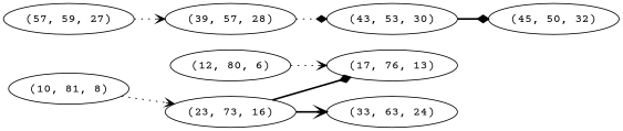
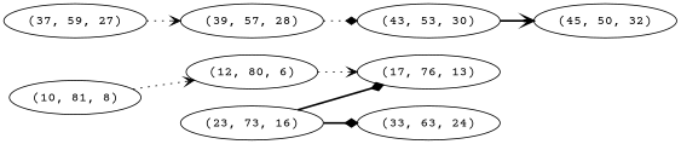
  digraph {
    fontname="Courier Prime"
    rankdir=LR
    node [fontname="Courier Prime"]
    edge [arrowhead=vee fontname="Courier Prime" style=dotted]
    n1 [label="(12, 80, 6)"]
    "(10, 81, 8)"
    "(17, 76, 13)"
    "(23, 73, 16)"
    "(33, 63, 24)"
-   "(37, 59, 27)" [label="(57, 59, 27)"]
+   "(37, 59, 27)"
    "(39, 57, 28)"
    "(43, 53, 30)"
    "(45, 50, 32)"
    n1 -> "(17, 76, 13)"
-   "(10, 81, 8)" -> "(23, 73, 16)"
+   "(10, 81, 8)" -> n1
    "(23, 73, 16)" -> "(17, 76, 13)" [arrowhead=diamond style=bold]
-   "(23, 73, 16)" -> "(33, 63, 24)" [style=bold]
+   "(23, 73, 16)" -> "(33, 63, 24)" [arrowhead=diamond style=bold]
    "(37, 59, 27)" -> "(39, 57, 28)"
    "(39, 57, 28)" -> "(43, 53, 30)" [arrowhead=diamond]
-   "(43, 53, 30)" -> "(45, 50, 32)" [arrowhead=diamond style=bold]
+   "(43, 53, 30)" -> "(45, 50, 32)" [style=bold]
  }
